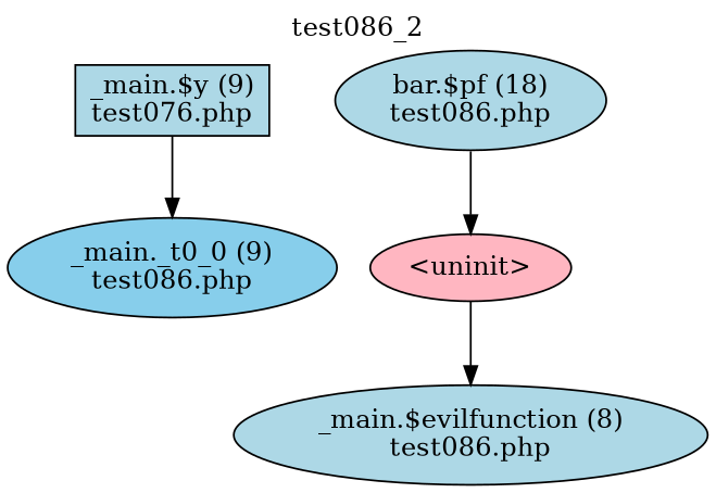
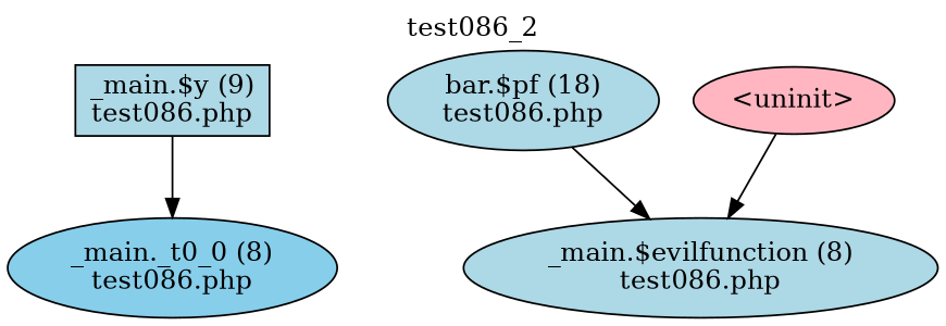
  digraph {
    label=test086_2
    labelloc=t
    node [fillcolor=lightblue shape=ellipse style=filled]
    edge [style=solid]
-   n1 [label="_main.$y (9)\ntest076.php" shape=box]
-   n2 [fillcolor=skyblue label="_main._t0_0 (9)\ntest086.php"]
+   n1 [label="_main.$y (9)\ntest086.php" shape=box]
+   n2 [fillcolor=skyblue label="_main._t0_0 (8)\ntest086.php"]
    n3 [label="bar.$pf (18)\ntest086.php"]
    n4 [label="_main.$evilfunction (8)\ntest086.php"]
    n5 [fillcolor=lightpink label="<uninit>"]
    n1 -> n2
-   n3 -> n5
+   n3 -> n4
    n5 -> n4
  }
